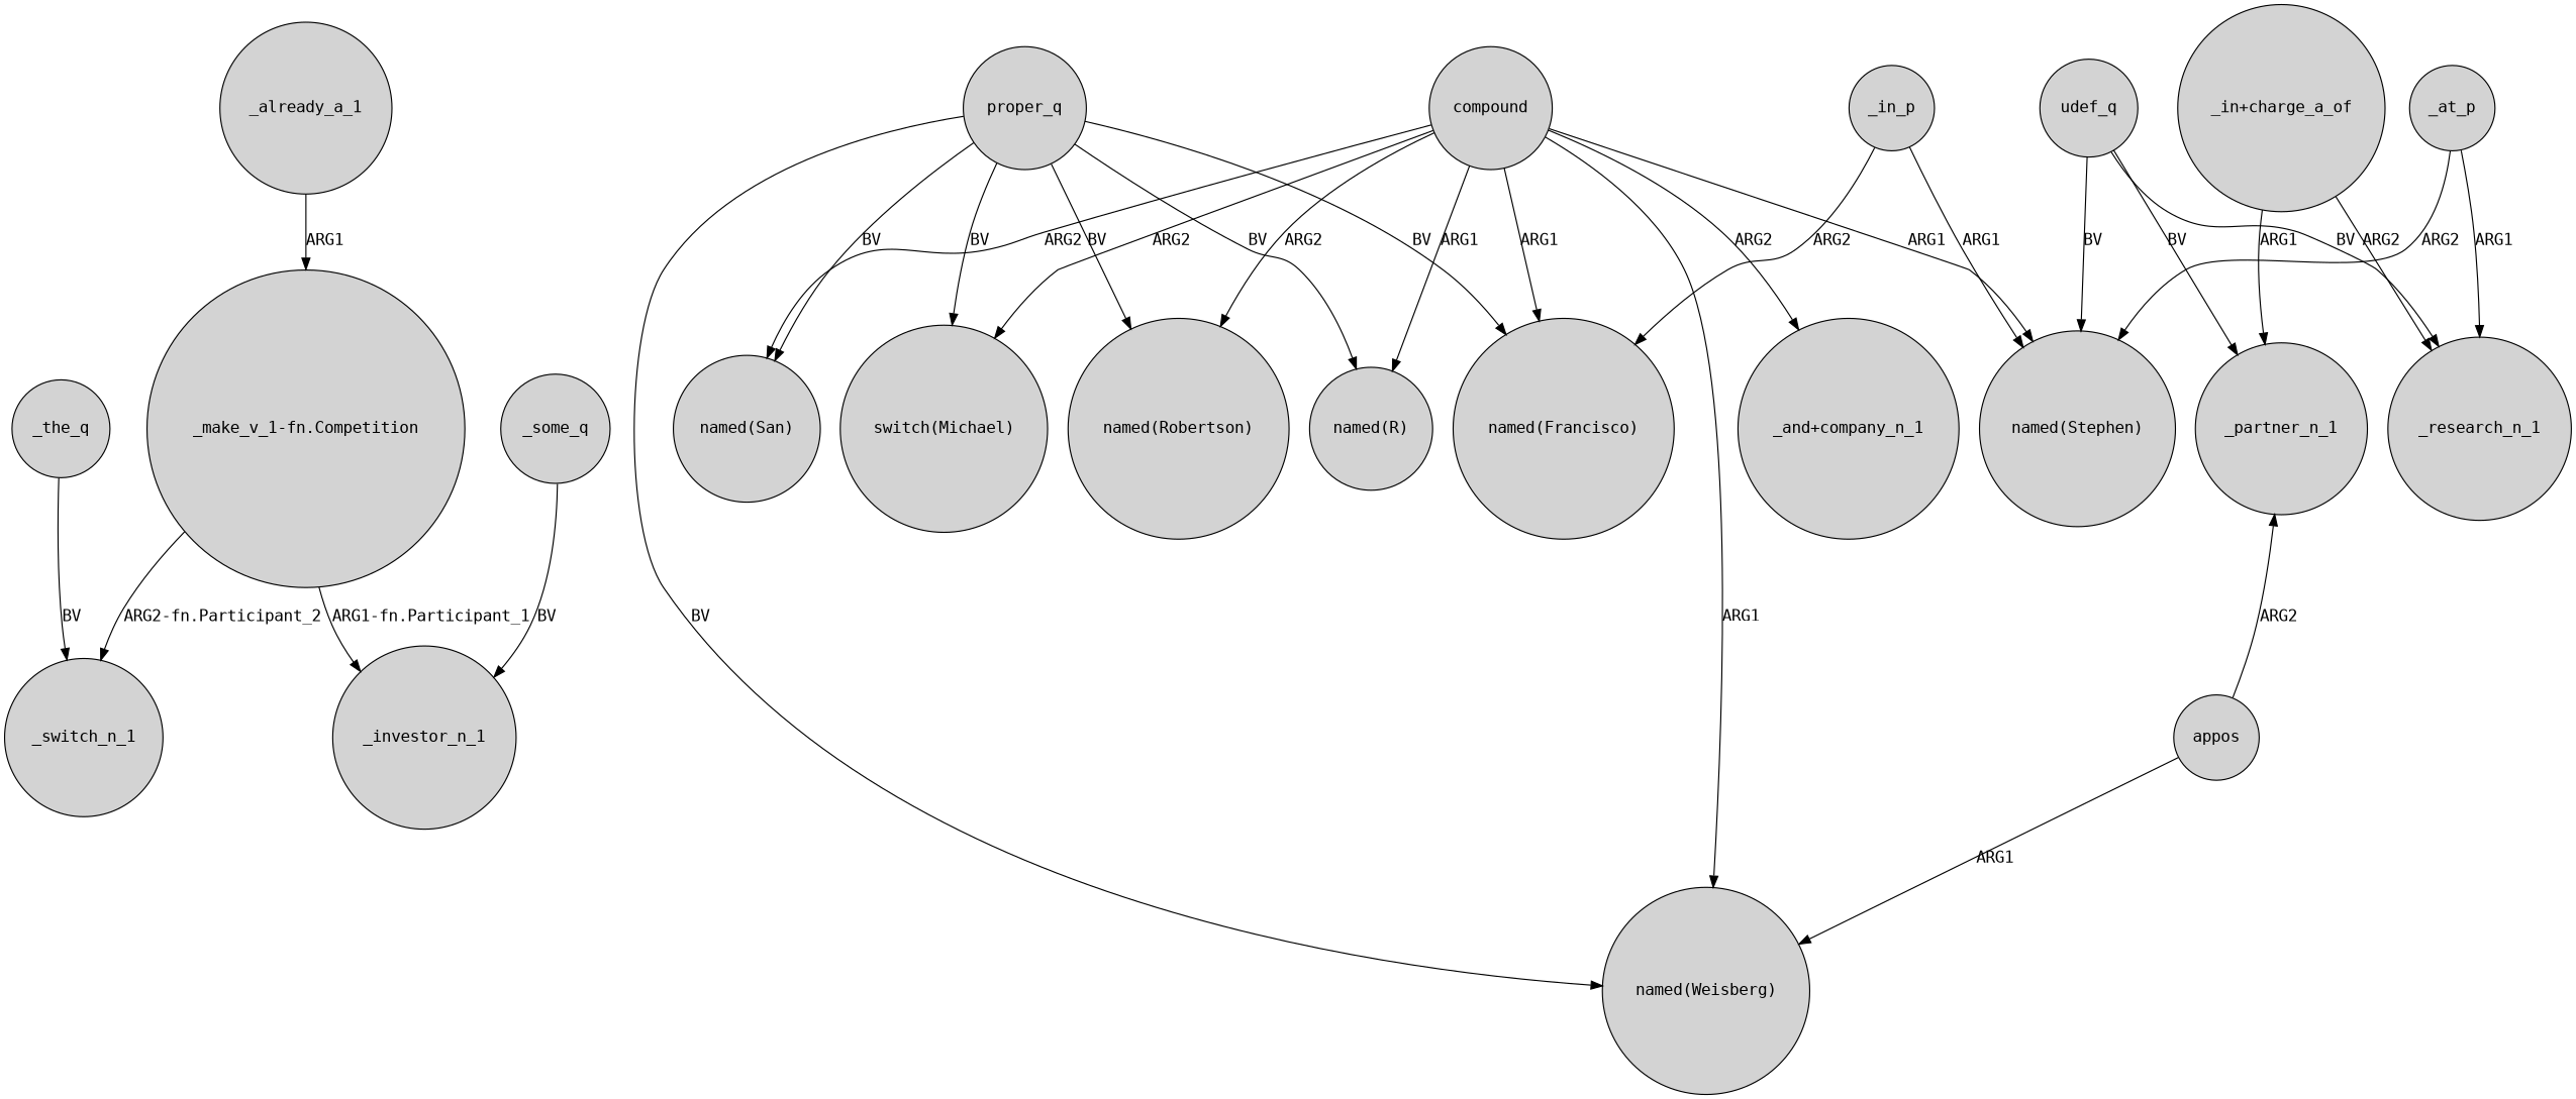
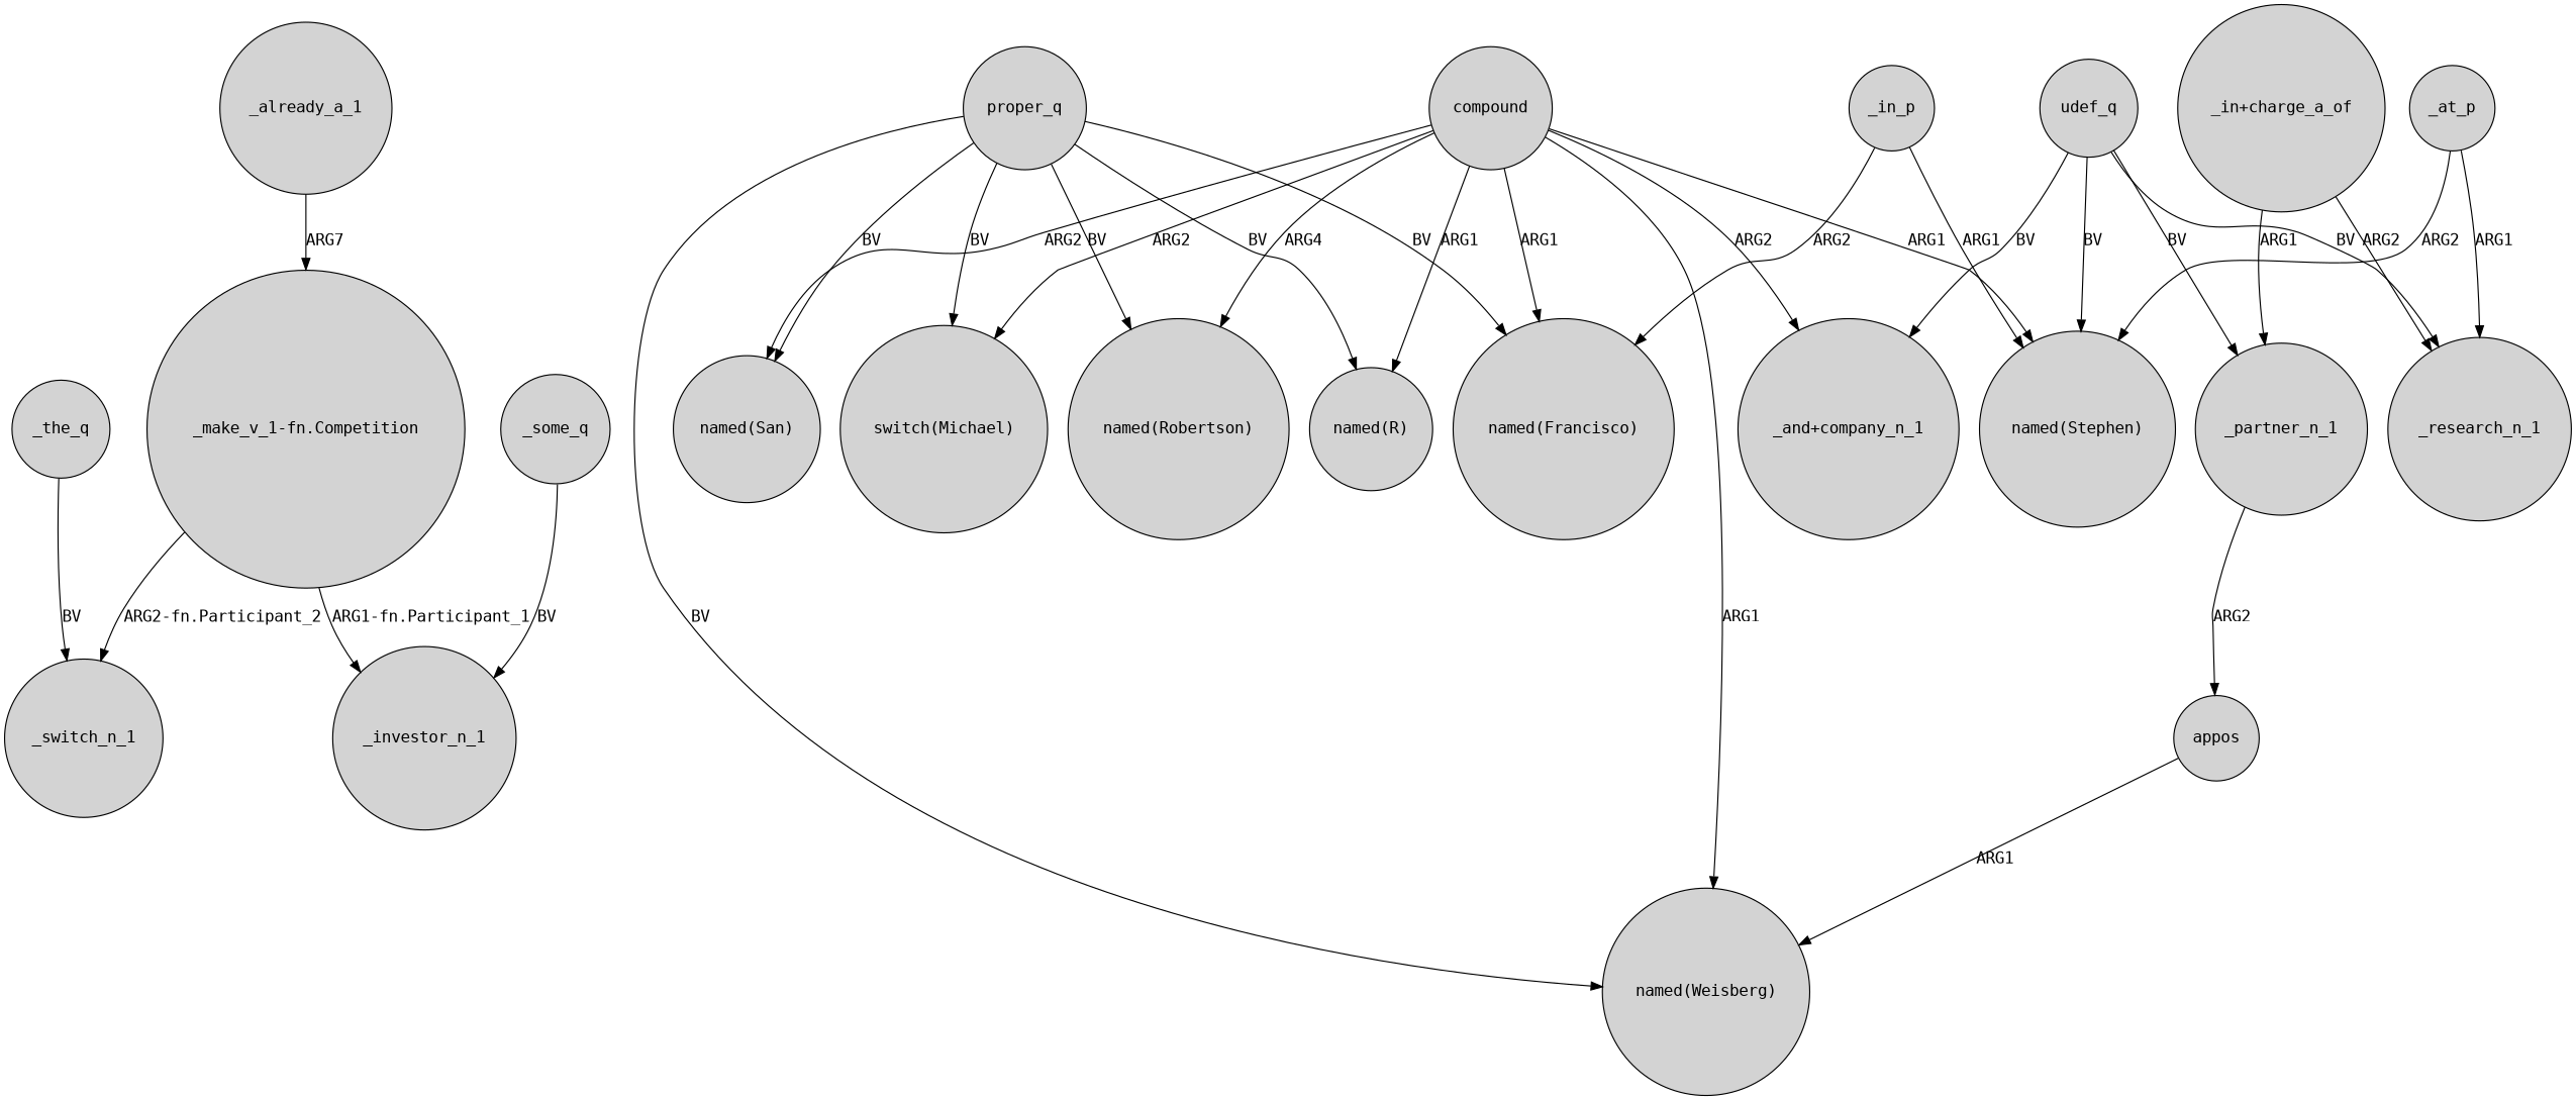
  digraph {
    fontname="DejaVu Sans Mono"
    node [fontname="DejaVu Sans Mono" shape=circle style=filled]
    edge [fontname="DejaVu Sans Mono"]
    "_make_v_1-fn.Competition"
    _switch_n_1
    _investor_n_1
    proper_q
    "named(Weisberg)"
    n6 [label="switch(Michael)"]
    "named(Francisco)"
    "named(R)"
    "named(Robertson)"
    "named(San)"
    _the_q
    compound
    "_and+company_n_1"
    "named(Stephen)"
    _in_p
    udef_q
    _partner_n_1
    _research_n_1
    "_in+charge_a_of"
    appos
    _at_p
    _already_a_1
    _some_q
    "_make_v_1-fn.Competition" -> _switch_n_1 [label="ARG2-fn.Participant_2"]
    "_make_v_1-fn.Competition" -> _investor_n_1 [label="ARG1-fn.Participant_1"]
    proper_q -> "named(Weisberg)" [label=BV]
    proper_q -> n6 [label=BV]
    proper_q -> "named(Francisco)" [label=BV]
    proper_q -> "named(R)" [label=BV]
    proper_q -> "named(Robertson)" [label=BV]
    proper_q -> "named(San)" [label=BV]
    _the_q -> _switch_n_1 [label=BV]
    compound -> "named(Weisberg)" [label=ARG1]
    compound -> n6 [label=ARG2]
    compound -> "named(Francisco)" [label=ARG1]
    compound -> "named(R)" [label=ARG1]
-   compound -> "named(Robertson)" [label=ARG2]
+   compound -> "named(Robertson)" [label=ARG4]
    compound -> "named(San)" [label=ARG2]
    compound -> "_and+company_n_1" [label=ARG2]
    compound -> "named(Stephen)" [label=ARG1]
    _in_p -> "named(Francisco)" [label=ARG2]
    _in_p -> "named(Stephen)" [label=ARG1]
+   udef_q -> "_and+company_n_1" [label=BV]
    udef_q -> "named(Stephen)" [label=BV]
    udef_q -> _partner_n_1 [label=BV]
    udef_q -> _research_n_1 [label=BV]
    "_in+charge_a_of" -> _partner_n_1 [label=ARG1]
    "_in+charge_a_of" -> _research_n_1 [label=ARG2]
    appos -> "named(Weisberg)" [label=ARG1]
-   appos -> _partner_n_1 [label=ARG2]
+   _partner_n_1 -> appos [label=ARG2]
    _at_p -> "named(Stephen)" [label=ARG2]
    _at_p -> _research_n_1 [label=ARG1]
-   _already_a_1 -> "_make_v_1-fn.Competition" [label=ARG1]
+   _already_a_1 -> "_make_v_1-fn.Competition" [label=ARG7]
    _some_q -> _investor_n_1 [label=BV]
  }
